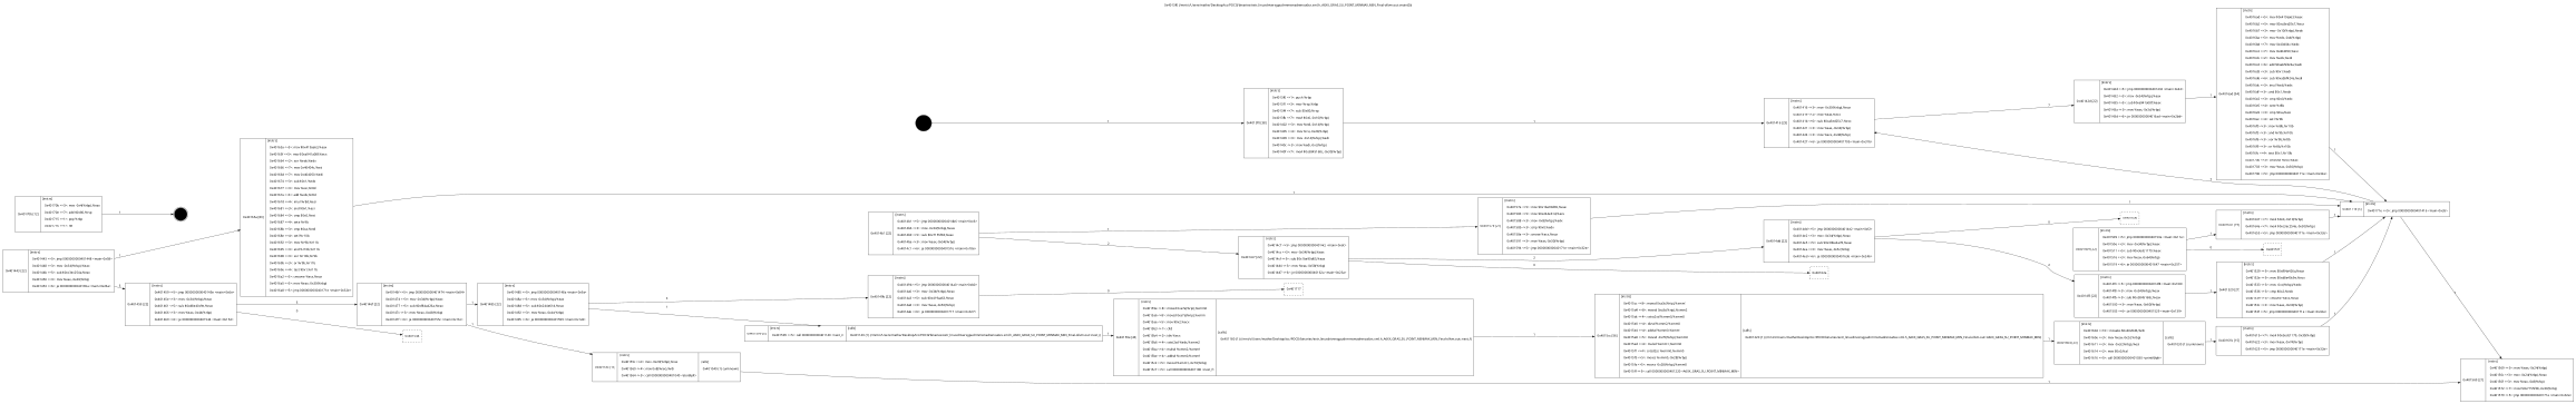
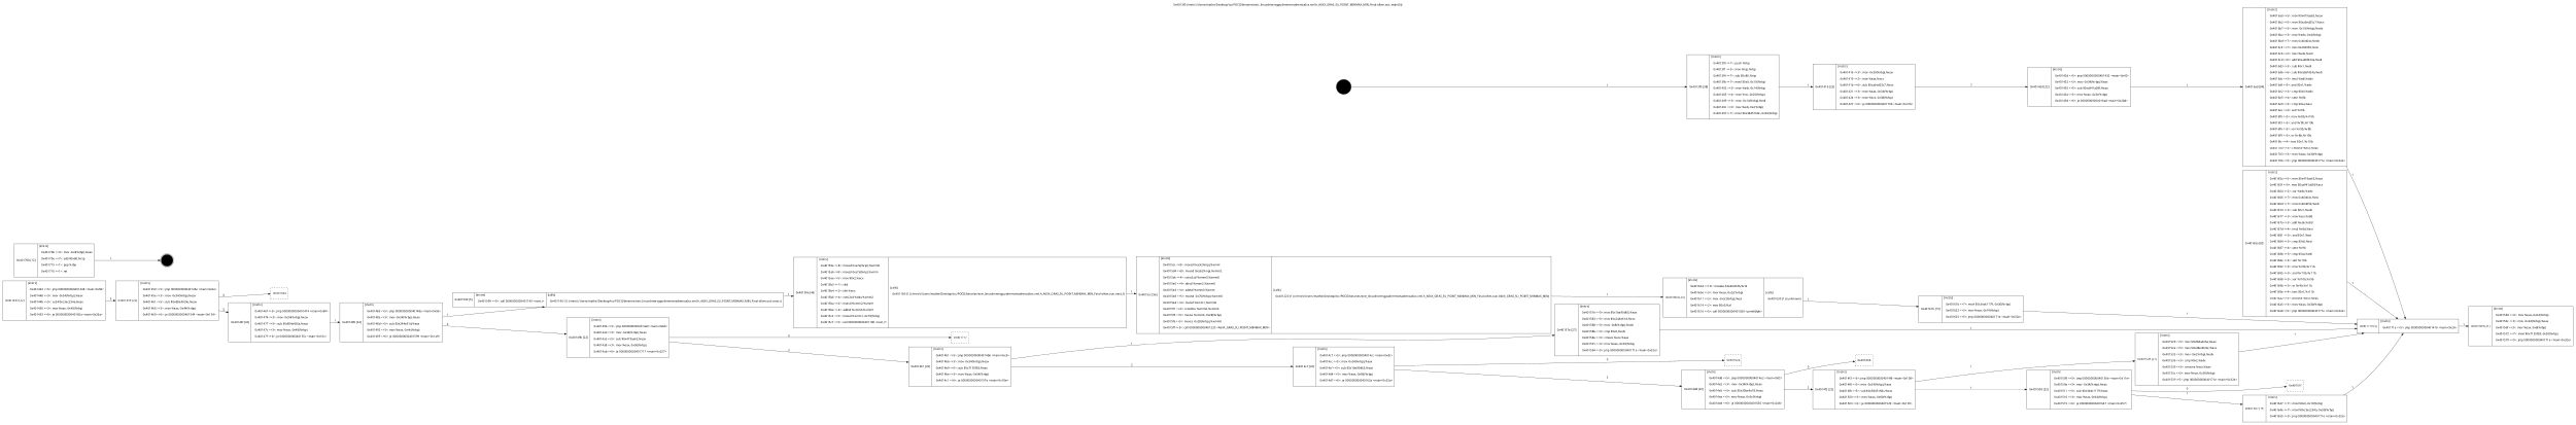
  digraph {
    fontname="Noto Sans"
    label="0x4013f0 (/mnt/c/Users/mathe/Desktop/tcc/POCII/binaries/extr_linuxdriversgpudrmmsmadrenoa6xx.xml.h_A6XX_GRAS_SU_POINT_MINMAX_MIN_Final-ollvm.out::main(0))"
    labelloc=t
    rankdir=LR
    node [fontname="Noto Sans" shape=record]
    edge [fontname="Noto Sans"]
    Entry [fillcolor=black height=0.3 shape=circle style=filled width=0.3]
    n2 [label="{\n     0x4013f0 [38]\l\n     | [instrs]\l\n     &nbsp;&nbsp;0x4013f0 \<+1\>: push %rbp\l\n     &nbsp;&nbsp;0x4013f1 \<+3\>: mov %rsp,%rbp\l\n     &nbsp;&nbsp;0x4013f4 \<+7\>: sub $0x80,%rsp\l\n     &nbsp;&nbsp;0x4013fb \<+7\>: movl $0x0,-0x10(%rbp)\l\n     &nbsp;&nbsp;0x401402 \<+3\>: mov %edi,-0x14(%rbp)\l\n     &nbsp;&nbsp;0x401405 \<+4\>: mov %rsi,-0x20(%rbp)\l\n     &nbsp;&nbsp;0x401409 \<+3\>: mov -0x14(%rbp),%edi\l\n     &nbsp;&nbsp;0x40140c \<+3\>: mov %edi,-0xc(%rbp)\l\n     &nbsp;&nbsp;0x40140f \<+7\>: movl $0x3845168c,-0x30(%rbp)\l\n  }"]
    n3 [label="{\n     0x401416 [23]\l\n     | [instrs]\l\n     &nbsp;&nbsp;0x401416 \<+3\>: mov -0x30(%rbp),%eax\l\n     &nbsp;&nbsp;0x401419 \<+2\>: mov %eax,%ecx\l\n     &nbsp;&nbsp;0x40141b \<+6\>: sub $0xa3ed25c7,%ecx\l\n     &nbsp;&nbsp;0x401421 \<+3\>: mov %eax,-0x34(%rbp)\l\n     &nbsp;&nbsp;0x401424 \<+3\>: mov %ecx,-0x38(%rbp)\l\n     &nbsp;&nbsp;0x401427 \<+6\>: je 000000000040170b \<main+0x31b\>\l\n  }"]
    n4 [label="{\n     0x40142d [22]\l\n     | [instrs]\l\n     &nbsp;&nbsp;0x40142d \<+5\>: jmp 0000000000401432 \<main+0x42\>\l\n     &nbsp;&nbsp;0x401432 \<+3\>: mov -0x34(%rbp),%eax\l\n     &nbsp;&nbsp;0x401435 \<+5\>: sub $0xa941a08f,%eax\l\n     &nbsp;&nbsp;0x40143a \<+3\>: mov %eax,-0x3c(%rbp)\l\n     &nbsp;&nbsp;0x40143d \<+6\>: je 00000000004016ad \<main+0x2bd\>\l\n  }"]
    n5 [label="{\n     0x40170b [12]\l\n     | [instrs]\l\n     &nbsp;&nbsp;0x40170b \<+3\>: mov -0x4(%rbp),%eax\l\n     &nbsp;&nbsp;0x40170e \<+7\>: add $0x80,%rsp\l\n     &nbsp;&nbsp;0x401715 \<+1\>: pop %rbp\l\n     &nbsp;&nbsp;0x401716 \<+1\>: ret\l\n  }"]
    Exit [fillcolor=black height=0.3 peripheries=2 shape=circle style=filled width=0.3]
    n7 [label="{\n     0x4016ad [94]\l\n     | [instrs]\l\n     &nbsp;&nbsp;0x4016ad \<+5\>: mov $0x419aa63,%eax\l\n     &nbsp;&nbsp;0x4016b2 \<+5\>: mov $0xa3ed25c7,%ecx\l\n     &nbsp;&nbsp;0x4016b7 \<+3\>: mov -0x10(%rbp),%edx\l\n     &nbsp;&nbsp;0x4016ba \<+3\>: mov %edx,-0x4(%rbp)\l\n     &nbsp;&nbsp;0x4016bd \<+7\>: mov 0x40404c,%edx\l\n     &nbsp;&nbsp;0x4016c4 \<+7\>: mov 0x404050,%esi\l\n     &nbsp;&nbsp;0x4016cb \<+2\>: mov %edx,%edi\l\n     &nbsp;&nbsp;0x4016cd \<+6\>: add $0xab5f424a,%edi\l\n     &nbsp;&nbsp;0x4016d3 \<+3\>: sub $0x1,%edi\l\n     &nbsp;&nbsp;0x4016d6 \<+6\>: sub $0xab5f424a,%edi\l\n     &nbsp;&nbsp;0x4016dc \<+3\>: imul %edi,%edx\l\n     &nbsp;&nbsp;0x4016df \<+3\>: and $0x1,%edx\l\n     &nbsp;&nbsp;0x4016e2 \<+3\>: cmp $0x0,%edx\l\n     &nbsp;&nbsp;0x4016e5 \<+4\>: sete %r8b\l\n     &nbsp;&nbsp;0x4016e9 \<+3\>: cmp $0xa,%esi\l\n     &nbsp;&nbsp;0x4016ec \<+4\>: setl %r9b\l\n     &nbsp;&nbsp;0x4016f0 \<+3\>: mov %r8b,%r10b\l\n     &nbsp;&nbsp;0x4016f3 \<+3\>: and %r9b,%r10b\l\n     &nbsp;&nbsp;0x4016f6 \<+3\>: xor %r9b,%r8b\l\n     &nbsp;&nbsp;0x4016f9 \<+3\>: or %r8b,%r10b\l\n     &nbsp;&nbsp;0x4016fc \<+4\>: test $0x1,%r10b\l\n     &nbsp;&nbsp;0x401700 \<+3\>: cmovne %ecx,%eax\l\n     &nbsp;&nbsp;0x401703 \<+3\>: mov %eax,-0x30(%rbp)\l\n     &nbsp;&nbsp;0x401706 \<+5\>: jmp 000000000040171e \<main+0x32e\>\l\n  }"]
    n8 [label="{\n     0x40171e [5]\l\n     | [instrs]\l\n     &nbsp;&nbsp;0x40171e \<+5\>: jmp 0000000000401416 \<main+0x26\>\l\n  }"]
    n9 [label="{\n     0x401443 [22]\l\n     | [instrs]\l\n     &nbsp;&nbsp;0x401443 \<+5\>: jmp 0000000000401448 \<main+0x58\>\l\n     &nbsp;&nbsp;0x401448 \<+3\>: mov -0x34(%rbp),%eax\l\n     &nbsp;&nbsp;0x40144b \<+5\>: sub $0xc3ec254a,%eax\l\n     &nbsp;&nbsp;0x401450 \<+3\>: mov %eax,-0x40(%rbp)\l\n     &nbsp;&nbsp;0x401453 \<+6\>: je 000000000040165a \<main+0x26a\>\l\n  }"]
    n10 [label="{\n     0x40165a [83]\l\n     | [instrs]\l\n     &nbsp;&nbsp;0x40165a \<+5\>: mov $0x419aa63,%eax\l\n     &nbsp;&nbsp;0x40165f \<+5\>: mov $0xa941a08f,%ecx\l\n     &nbsp;&nbsp;0x401664 \<+2\>: xor %edx,%edx\l\n     &nbsp;&nbsp;0x401666 \<+7\>: mov 0x40404c,%esi\l\n     &nbsp;&nbsp;0x40166d \<+7\>: mov 0x404050,%edi\l\n     &nbsp;&nbsp;0x401674 \<+3\>: sub $0x1,%edx\l\n     &nbsp;&nbsp;0x401677 \<+3\>: mov %esi,%r8d\l\n     &nbsp;&nbsp;0x40167a \<+3\>: add %edx,%r8d\l\n     &nbsp;&nbsp;0x40167d \<+4\>: imul %r8d,%esi\l\n     &nbsp;&nbsp;0x401681 \<+3\>: and $0x1,%esi\l\n     &nbsp;&nbsp;0x401684 \<+3\>: cmp $0x0,%esi\l\n     &nbsp;&nbsp;0x401687 \<+4\>: sete %r9b\l\n     &nbsp;&nbsp;0x40168b \<+3\>: cmp $0xa,%edi\l\n     &nbsp;&nbsp;0x40168e \<+4\>: setl %r10b\l\n     &nbsp;&nbsp;0x401692 \<+3\>: mov %r9b,%r11b\l\n     &nbsp;&nbsp;0x401695 \<+3\>: and %r10b,%r11b\l\n     &nbsp;&nbsp;0x401698 \<+3\>: xor %r10b,%r9b\l\n     &nbsp;&nbsp;0x40169b \<+3\>: or %r9b,%r11b\l\n     &nbsp;&nbsp;0x40169e \<+4\>: test $0x1,%r11b\l\n     &nbsp;&nbsp;0x4016a2 \<+3\>: cmovne %ecx,%eax\l\n     &nbsp;&nbsp;0x4016a5 \<+3\>: mov %eax,-0x30(%rbp)\l\n     &nbsp;&nbsp;0x4016a8 \<+5\>: jmp 000000000040171e \<main+0x32e\>\l\n  }"]
    n11 [label="{\n     0x401459 [22]\l\n     | [instrs]\l\n     &nbsp;&nbsp;0x401459 \<+5\>: jmp 000000000040145e \<main+0x6e\>\l\n     &nbsp;&nbsp;0x40145e \<+3\>: mov -0x34(%rbp),%eax\l\n     &nbsp;&nbsp;0x401461 \<+5\>: sub $0xd8e40c9e,%eax\l\n     &nbsp;&nbsp;0x401466 \<+3\>: mov %eax,-0x44(%rbp)\l\n     &nbsp;&nbsp;0x401469 \<+6\>: je 0000000000401544 \<main+0x154\>\l\n  }"]
    n12 [label="{\n     0x401569 [21]\l\n     | [instrs]\l\n     &nbsp;&nbsp;0x401569 \<+3\>: mov %eax,-0x24(%rbp)\l\n     &nbsp;&nbsp;0x40156c \<+3\>: mov -0x24(%rbp),%eax\l\n     &nbsp;&nbsp;0x40156f \<+3\>: mov %eax,-0x8(%rbp)\l\n     &nbsp;&nbsp;0x401572 \<+7\>: movl $0x7155f38,-0x30(%rbp)\l\n     &nbsp;&nbsp;0x401579 \<+5\>: jmp 000000000040171e \<main+0x32e\>\l\n  }"]
    n13 [label="{\n     0x401544\l\n  }" style=dashed]
    n14 [label="{\n     0x40146f [22]\l\n     | [instrs]\l\n     &nbsp;&nbsp;0x40146f \<+5\>: jmp 0000000000401474 \<main+0x84\>\l\n     &nbsp;&nbsp;0x401474 \<+3\>: mov -0x34(%rbp),%eax\l\n     &nbsp;&nbsp;0x401477 \<+5\>: sub $0xf84a426a,%eax\l\n     &nbsp;&nbsp;0x40147c \<+3\>: mov %eax,-0x48(%rbp)\l\n     &nbsp;&nbsp;0x40147f \<+6\>: je 000000000040155c \<main+0x16c\>\l\n  }"]
    n15 [label="{\n     0x40151f\l\n  }" style=dashed]
-   n16 [label="{\n     0x40155c [13]\l\n     | [instrs]\l\n     &nbsp;&nbsp;0x40155c \<+4\>: mov -0x20(%rbp),%rax\l\n     &nbsp;&nbsp;0x401560 \<+4\>: mov 0x8(%rax),%rdi\l\n     &nbsp;&nbsp;0x401564 \<+5\>: call 0000000000401040 \<atoi@plt\>\l\n     | [calls]\l\n     &nbsp;&nbsp;0x401040 \{1\} (unknown)\l\n  }"]
    n17 [label="{\n     0x401485 [22]\l\n     | [instrs]\l\n     &nbsp;&nbsp;0x401485 \<+5\>: jmp 000000000040148a \<main+0x9a\>\l\n     &nbsp;&nbsp;0x40148a \<+3\>: mov -0x34(%rbp),%eax\l\n     &nbsp;&nbsp;0x40148d \<+5\>: sub $0x244e61d,%eax\l\n     &nbsp;&nbsp;0x401492 \<+3\>: mov %eax,-0x4c(%rbp)\l\n     &nbsp;&nbsp;0x401495 \<+6\>: je 0000000000401599 \<main+0x1a9\>\l\n  }"]
    n18 [label="{\n     0x401647 [19]\l\n     | [instrs]\l\n     &nbsp;&nbsp;0x401647 \<+7\>: movl $0x0,-0x10(%rbp)\l\n     &nbsp;&nbsp;0x40164e \<+7\>: movl $0xc3ec254a,-0x30(%rbp)\l\n     &nbsp;&nbsp;0x401655 \<+5\>: jmp 000000000040171e \<main+0x32e\>\l\n  }"]
    n19 [label="{\n     0x401599 [5]\l\n     | [instrs]\l\n     &nbsp;&nbsp;0x401599 \<+5\>: call 0000000000401140 \<next_i\>\l\n     | [calls]\l\n     &nbsp;&nbsp;0x401140 \{1\} (/mnt/c/Users/mathe/Desktop/tcc/POCII/binaries/extr_linuxdriversgpudrmmsmadrenoa6xx.xml.h_A6XX_GRAS_SU_POINT_MINMAX_MIN_Final-ollvm.out::next_i)\l\n  }"]
    n20 [label="{\n     0x40149b [22]\l\n     | [instrs]\l\n     &nbsp;&nbsp;0x40149b \<+5\>: jmp 00000000004014a0 \<main+0xb0\>\l\n     &nbsp;&nbsp;0x4014a0 \<+3\>: mov -0x34(%rbp),%eax\l\n     &nbsp;&nbsp;0x4014a3 \<+5\>: sub $0x419aa63,%eax\l\n     &nbsp;&nbsp;0x4014a8 \<+3\>: mov %eax,-0x50(%rbp)\l\n     &nbsp;&nbsp;0x4014ab \<+6\>: je 0000000000401717 \<main+0x327\>\l\n  }"]
    n21 [label="{\n     0x40161b [15]\l\n     | [instrs]\l\n     &nbsp;&nbsp;0x40161b \<+7\>: movl $0x3edc1179,-0x30(%rbp)\l\n     &nbsp;&nbsp;0x401622 \<+3\>: mov %eax,-0x74(%rbp)\l\n     &nbsp;&nbsp;0x401625 \<+5\>: jmp 000000000040171e \<main+0x32e\>\l\n  }"]
    n22 [label="{\n     0x40159e [46]\l\n     | [instrs]\l\n     &nbsp;&nbsp;0x40159e \<+8\>: movsd 0xa7a(%rip),%xmm0\l\n     &nbsp;&nbsp;0x4015a6 \<+8\>: movsd 0xa7a(%rip),%xmm1\l\n     &nbsp;&nbsp;0x4015ae \<+5\>: mov $0x2,%ecx\l\n     &nbsp;&nbsp;0x4015b3 \<+1\>: cltd\l\n     &nbsp;&nbsp;0x4015b4 \<+2\>: idiv %ecx\l\n     &nbsp;&nbsp;0x4015b6 \<+4\>: cvtsi2sd %edx,%xmm2\l\n     &nbsp;&nbsp;0x4015ba \<+4\>: mulsd %xmm2,%xmm1\l\n     &nbsp;&nbsp;0x4015be \<+4\>: addsd %xmm0,%xmm1\l\n     &nbsp;&nbsp;0x4015c2 \<+5\>: movsd %xmm1,-0x70(%rbp)\l\n     &nbsp;&nbsp;0x4015c7 \<+5\>: call 0000000000401180 \<next_f\>\l\n     | [calls]\l\n     &nbsp;&nbsp;0x401180 \{1\} (/mnt/c/Users/mathe/Desktop/tcc/POCII/binaries/extr_linuxdriversgpudrmmsmadrenoa6xx.xml.h_A6XX_GRAS_SU_POINT_MINMAX_MIN_Final-ollvm.out::next_f)\l\n  }"]
    n23 [label="{\n     0x401717\l\n  }" style=dashed]
    n24 [label="{\n     0x4014b1 [22]\l\n     | [instrs]\l\n     &nbsp;&nbsp;0x4014b1 \<+5\>: jmp 00000000004014b6 \<main+0xc6\>\l\n     &nbsp;&nbsp;0x4014b6 \<+3\>: mov -0x34(%rbp),%eax\l\n     &nbsp;&nbsp;0x4014b9 \<+5\>: sub $0x7155f38,%eax\l\n     &nbsp;&nbsp;0x4014be \<+3\>: mov %eax,-0x54(%rbp)\l\n     &nbsp;&nbsp;0x4014c1 \<+6\>: je 000000000040157e \<main+0x18e\>\l\n  }"]
    n25 [label="{\n     0x401604 [23]\l\n     | [instrs]\l\n     &nbsp;&nbsp;0x401604 \<+10\>: movabs $0x4020d6,%rdi\l\n     &nbsp;&nbsp;0x40160e \<+3\>: mov %eax,-0x2c(%rbp)\l\n     &nbsp;&nbsp;0x401611 \<+3\>: mov -0x2c(%rbp),%esi\l\n     &nbsp;&nbsp;0x401614 \<+2\>: mov $0x0,%al\l\n     &nbsp;&nbsp;0x401616 \<+5\>: call 0000000000401030 \<printf@plt\>\l\n     | [calls]\l\n     &nbsp;&nbsp;0x401030 \{1\} (unknown)\l\n  }"]
    n26 [label="{\n     0x4015cc [56]\l\n     | [instrs]\l\n     &nbsp;&nbsp;0x4015cc \<+8\>: movsd 0xa3c(%rip),%xmm1\l\n     &nbsp;&nbsp;0x4015d4 \<+8\>: movsd 0xa3c(%rip),%xmm2\l\n     &nbsp;&nbsp;0x4015dc \<+4\>: cvtss2sd %xmm0,%xmm0\l\n     &nbsp;&nbsp;0x4015e0 \<+4\>: divsd %xmm2,%xmm0\l\n     &nbsp;&nbsp;0x4015e4 \<+4\>: addsd %xmm0,%xmm1\l\n     &nbsp;&nbsp;0x4015e8 \<+5\>: movsd -0x70(%rbp),%xmm0\l\n     &nbsp;&nbsp;0x4015ed \<+4\>: mulsd %xmm1,%xmm0\l\n     &nbsp;&nbsp;0x4015f1 \<+4\>: cvtsd2ss %xmm0,%xmm0\l\n     &nbsp;&nbsp;0x4015f5 \<+5\>: movss %xmm0,-0x28(%rbp)\l\n     &nbsp;&nbsp;0x4015fa \<+5\>: movss -0x28(%rbp),%xmm0\l\n     &nbsp;&nbsp;0x4015ff \<+5\>: call 0000000000401220 \<A6XX_GRAS_SU_POINT_MINMAX_MIN\>\l\n     | [calls]\l\n     &nbsp;&nbsp;0x401220 \{1\} (/mnt/c/Users/mathe/Desktop/tcc/POCII/binaries/extr_linuxdriversgpudrmmsmadrenoa6xx.xml.h_A6XX_GRAS_SU_POINT_MINMAX_MIN_Final-ollvm.out::A6XX_GRAS_SU_POINT_MINMAX_MIN)\l\n  }"]
    n27 [label="{\n     0x40157e [27]\l\n     | [instrs]\l\n     &nbsp;&nbsp;0x40157e \<+5\>: mov $0x1be90d65,%eax\l\n     &nbsp;&nbsp;0x401583 \<+5\>: mov $0x244e61d,%ecx\l\n     &nbsp;&nbsp;0x401588 \<+3\>: mov -0x8(%rbp),%edx\l\n     &nbsp;&nbsp;0x40158b \<+3\>: cmp $0x0,%edx\l\n     &nbsp;&nbsp;0x40158e \<+3\>: cmove %ecx,%eax\l\n     &nbsp;&nbsp;0x401591 \<+3\>: mov %eax,-0x30(%rbp)\l\n     &nbsp;&nbsp;0x401594 \<+5\>: jmp 000000000040171e \<main+0x32e\>\l\n  }"]
    n28 [label="{\n     0x4014c7 [22]\l\n     | [instrs]\l\n     &nbsp;&nbsp;0x4014c7 \<+5\>: jmp 00000000004014cc \<main+0xdc\>\l\n     &nbsp;&nbsp;0x4014cc \<+3\>: mov -0x34(%rbp),%eax\l\n     &nbsp;&nbsp;0x4014cf \<+5\>: sub $0x1be90d65,%eax\l\n     &nbsp;&nbsp;0x4014d4 \<+3\>: mov %eax,-0x58(%rbp)\l\n     &nbsp;&nbsp;0x4014d7 \<+6\>: je 000000000040162a \<main+0x23a\>\l\n  }"]
    n29 [label="{\n     0x40162a\l\n  }" style=dashed]
    n30 [label="{\n     0x4014dd [22]\l\n     | [instrs]\l\n     &nbsp;&nbsp;0x4014dd \<+5\>: jmp 00000000004014e2 \<main+0xf2\>\l\n     &nbsp;&nbsp;0x4014e2 \<+3\>: mov -0x34(%rbp),%eax\l\n     &nbsp;&nbsp;0x4014e5 \<+5\>: sub $0x30be4a78,%eax\l\n     &nbsp;&nbsp;0x4014ea \<+3\>: mov %eax,-0x5c(%rbp)\l\n     &nbsp;&nbsp;0x4014ed \<+6\>: je 0000000000401636 \<main+0x246\>\l\n  }"]
    n31 [label="{\n     0x401636\l\n  }" style=dashed]
    n32 [label="{\n     0x4014f3 [22]\l\n     | [instrs]\l\n     &nbsp;&nbsp;0x4014f3 \<+5\>: jmp 00000000004014f8 \<main+0x108\>\l\n     &nbsp;&nbsp;0x4014f8 \<+3\>: mov -0x34(%rbp),%eax\l\n     &nbsp;&nbsp;0x4014fb \<+5\>: sub $0x3845168c,%eax\l\n     &nbsp;&nbsp;0x401500 \<+3\>: mov %eax,-0x60(%rbp)\l\n     &nbsp;&nbsp;0x401503 \<+6\>: je 0000000000401529 \<main+0x139\>\l\n  }"]
    n33 [label="{\n     0x401529 [27]\l\n     | [instrs]\l\n     &nbsp;&nbsp;0x401529 \<+5\>: mov $0xf84a426a,%eax\l\n     &nbsp;&nbsp;0x40152e \<+5\>: mov $0xd8e40c9e,%ecx\l\n     &nbsp;&nbsp;0x401533 \<+3\>: mov -0xc(%rbp),%edx\l\n     &nbsp;&nbsp;0x401536 \<+3\>: cmp $0x2,%edx\l\n     &nbsp;&nbsp;0x401539 \<+3\>: cmovne %ecx,%eax\l\n     &nbsp;&nbsp;0x40153c \<+3\>: mov %eax,-0x30(%rbp)\l\n     &nbsp;&nbsp;0x40153f \<+5\>: jmp 000000000040171e \<main+0x32e\>\l\n  }"]
    n34 [label="{\n     0x401509 [22]\l\n     | [instrs]\l\n     &nbsp;&nbsp;0x401509 \<+5\>: jmp 000000000040150e \<main+0x11e\>\l\n     &nbsp;&nbsp;0x40150e \<+3\>: mov -0x34(%rbp),%eax\l\n     &nbsp;&nbsp;0x401511 \<+5\>: sub $0x3edc1179,%eax\l\n     &nbsp;&nbsp;0x401516 \<+3\>: mov %eax,-0x64(%rbp)\l\n     &nbsp;&nbsp;0x401519 \<+6\>: je 0000000000401647 \<main+0x257\>\l\n  }"]
    Entry -> n2 [label=" 1"]
    n2 -> n3 [label=" 1"]
    n3 -> n4 [label=" 7"]
    n4 -> n7 [label=" 1"]
    n5 -> Exit [label=" 1"]
    n7 -> n8 [label=" 1"]
-   n8 -> n3 [label=" 7"]
    n8 -> n12 [label=" 1"]
-   n9 -> n10 [label=" 1"]
    n9 -> n11 [label=" 5"]
    n10 -> n8 [label=" 1"]
    n11 -> n13 [label=" 0"]
    n11 -> n14 [label=" 5"]
-   n14 -> n16 [label=" 1"]
    n14 -> n17 [label=" 1"]
-   n16 -> n12 [label=" 1"]
    n17 -> n19 [label=" 1"]
    n17 -> n20 [label=" 3"]
    n18 -> n8 [label=" 1"]
    n19 -> n22 [label=" 1"]
    n20 -> n23 [label=" 0"]
+   n20 -> n24 [label=" 3"]
    n21 -> n8 [label=" 1"]
    n22 -> n26 [label=" 1"]
    n24 -> n27 [label=" 1"]
    n24 -> n28 [label=" 2"]
    n25 -> n21 [label=" 1"]
    n26 -> n25 [label=" 1"]
    n27 -> n8 [label=" 1"]
    n28 -> n29 [label=" 0"]
    n28 -> n30 [label=" 2"]
    n30 -> n31 [label=" 0"]
    n30 -> n32 [label=" 2"]
    n32 -> n33 [label=" 1"]
+   n32 -> n34 [label=" 1"]
    n33 -> n8 [label=" 1"]
    n34 -> n15 [label=" 0"]
    n34 -> n18 [label=" 1"]
  }
